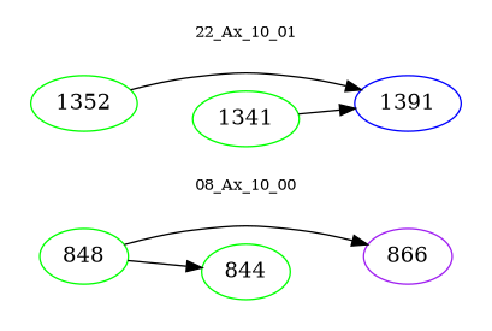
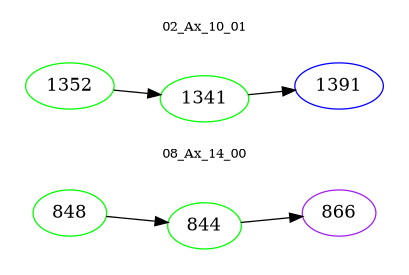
  digraph {
    rankdir=LR
    node [color=green]
    edge [color=black]
    n1 [label=848]
    n2 [label=844]
    n3 [color=purple label=866]
    n4 [label=1352]
    n5 [label=1341]
    n6 [color=blue label=1391]
    subgraph cluster_1 {
      color=white
      fontsize=10
-     label="08_Ax_10_00"
+     label="08_Ax_14_00"
      n1
      n2
      n3
    }
    subgraph cluster_2 {
      color=white
      fontsize=10
-     label="22_Ax_10_01"
+     label="02_Ax_10_01"
      n4
      n5
      n6
    }
    n1 -> n2
-   n1 -> n3
-   n4 -> n6
+   n2 -> n3
+   n4 -> n5
    n5 -> n6
  }
